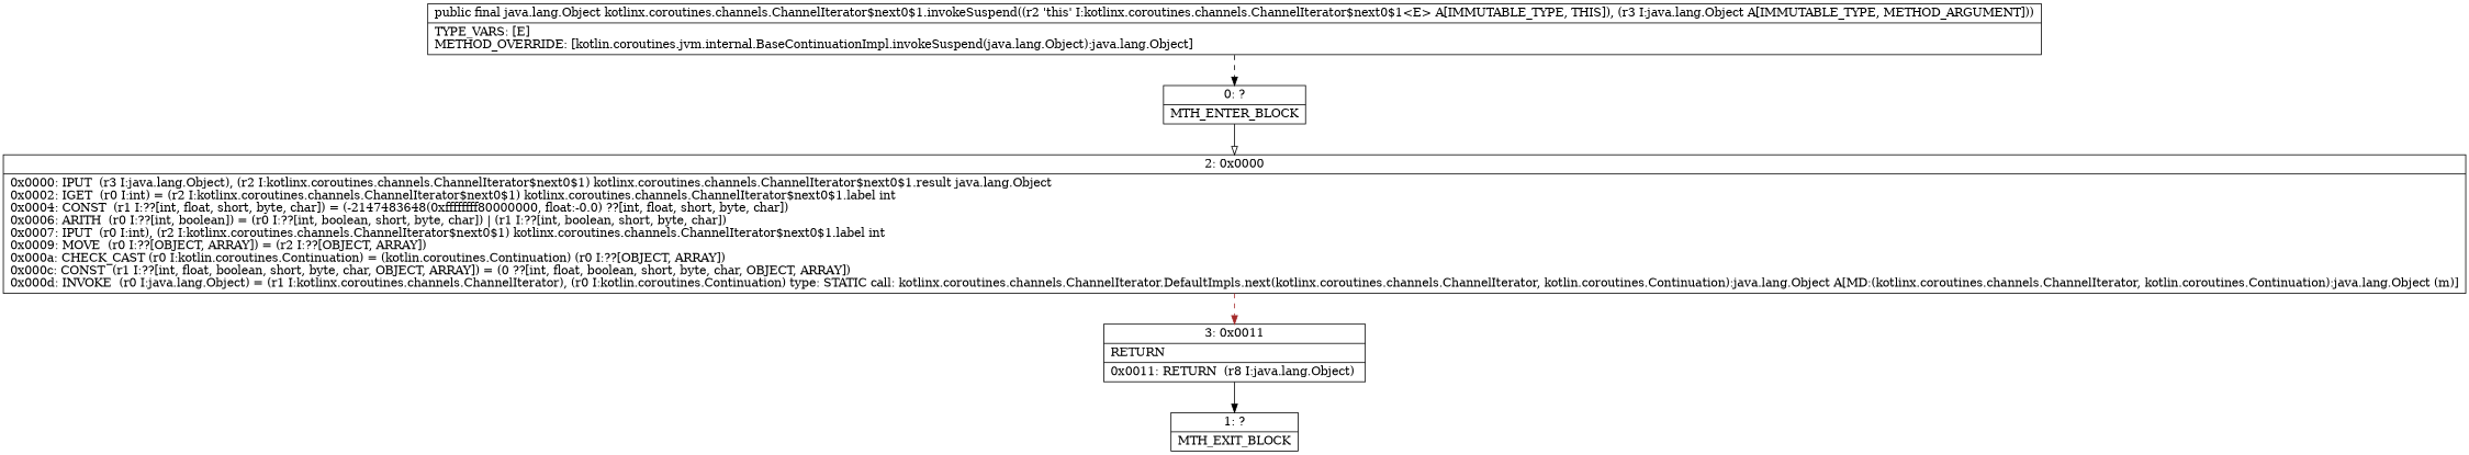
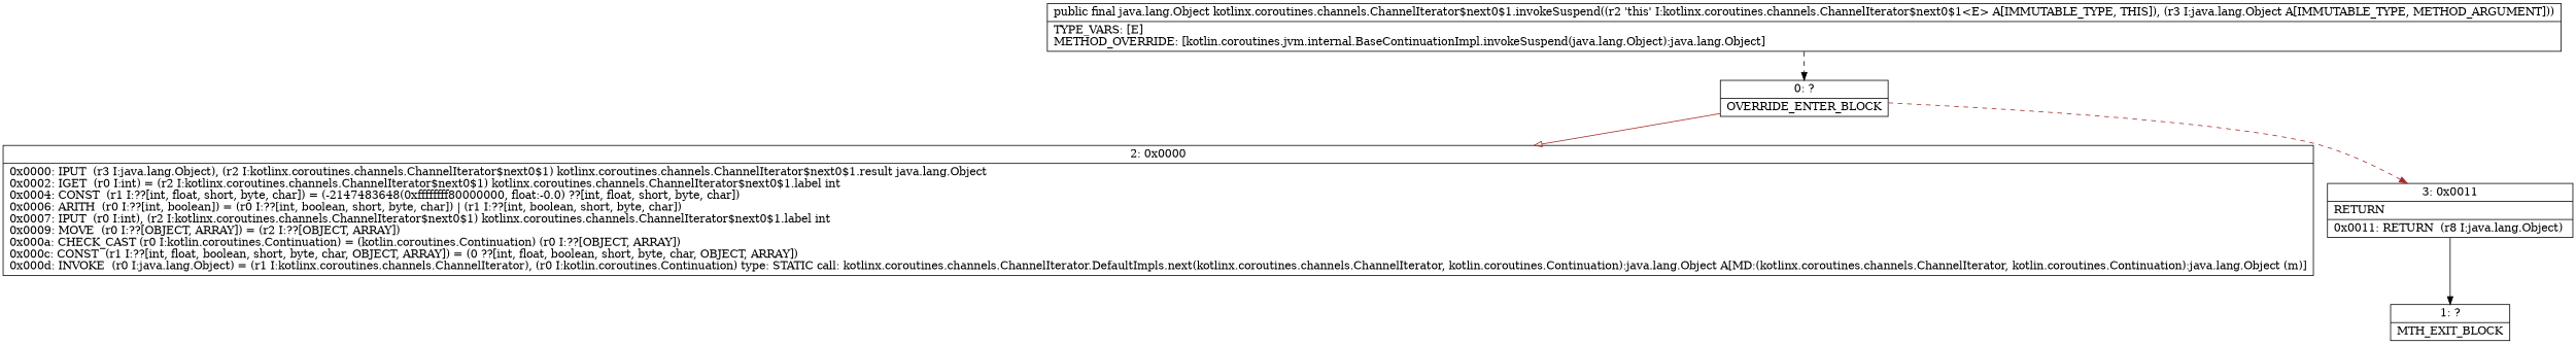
  digraph {
    node [shape=record]
    edge [arrowhead=normal color=brown style=solid]
-   n1 [label="{0\:\ ?|MTH_ENTER_BLOCK\l}"]
+   n1 [label="{0\:\ ?|OVERRIDE_ENTER_BLOCK\l}"]
    n2 [label="{2\:\ 0x0000|0x0000: IPUT  (r3 I:java.lang.Object), (r2 I:kotlinx.coroutines.channels.ChannelIterator$next0$1) kotlinx.coroutines.channels.ChannelIterator$next0$1.result java.lang.Object \l0x0002: IGET  (r0 I:int) = (r2 I:kotlinx.coroutines.channels.ChannelIterator$next0$1) kotlinx.coroutines.channels.ChannelIterator$next0$1.label int \l0x0004: CONST  (r1 I:??[int, float, short, byte, char]) = (\-2147483648(0xffffffff80000000, float:\-0.0) ??[int, float, short, byte, char]) \l0x0006: ARITH  (r0 I:??[int, boolean]) = (r0 I:??[int, boolean, short, byte, char]) \| (r1 I:??[int, boolean, short, byte, char]) \l0x0007: IPUT  (r0 I:int), (r2 I:kotlinx.coroutines.channels.ChannelIterator$next0$1) kotlinx.coroutines.channels.ChannelIterator$next0$1.label int \l0x0009: MOVE  (r0 I:??[OBJECT, ARRAY]) = (r2 I:??[OBJECT, ARRAY]) \l0x000a: CHECK_CAST (r0 I:kotlin.coroutines.Continuation) = (kotlin.coroutines.Continuation) (r0 I:??[OBJECT, ARRAY]) \l0x000c: CONST  (r1 I:??[int, float, boolean, short, byte, char, OBJECT, ARRAY]) = (0 ??[int, float, boolean, short, byte, char, OBJECT, ARRAY]) \l0x000d: INVOKE  (r0 I:java.lang.Object) = (r1 I:kotlinx.coroutines.channels.ChannelIterator), (r0 I:kotlin.coroutines.Continuation) type: STATIC call: kotlinx.coroutines.channels.ChannelIterator.DefaultImpls.next(kotlinx.coroutines.channels.ChannelIterator, kotlin.coroutines.Continuation):java.lang.Object A[MD:(kotlinx.coroutines.channels.ChannelIterator, kotlin.coroutines.Continuation):java.lang.Object (m)]\l}"]
    n3 [label="{3\:\ 0x0011|RETURN\l|0x0011: RETURN  (r8 I:java.lang.Object) \l}"]
    n4 [label="{1\:\ ?|MTH_EXIT_BLOCK\l}"]
    n5 [label="{public final java.lang.Object kotlinx.coroutines.channels.ChannelIterator$next0$1.invokeSuspend((r2 'this' I:kotlinx.coroutines.channels.ChannelIterator$next0$1\<E\> A[IMMUTABLE_TYPE, THIS]), (r3 I:java.lang.Object A[IMMUTABLE_TYPE, METHOD_ARGUMENT]))  | TYPE_VARS: [E]\lMETHOD_OVERRIDE: [kotlin.coroutines.jvm.internal.BaseContinuationImpl.invokeSuspend(java.lang.Object):java.lang.Object]\l}"]
-   n1 -> n2 [arrowhead=onormal color=black]
-   n2 -> n3 [style=dashed]
+   n1 -> n2 [arrowhead=onormal]
+   n1 -> n3 [style=dashed]
    n3 -> n4 [color=black]
    n5 -> n1 [color=black style=dashed]
  }
